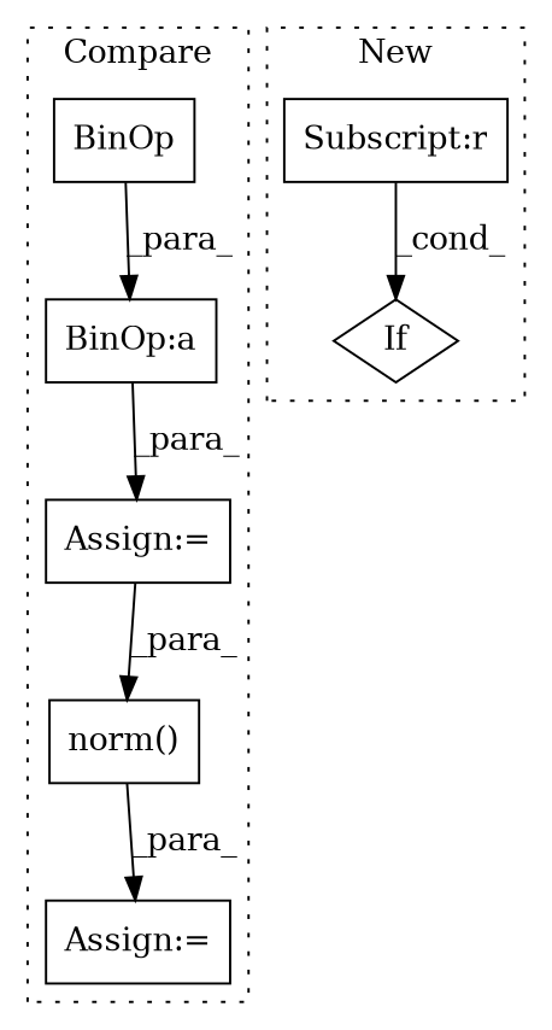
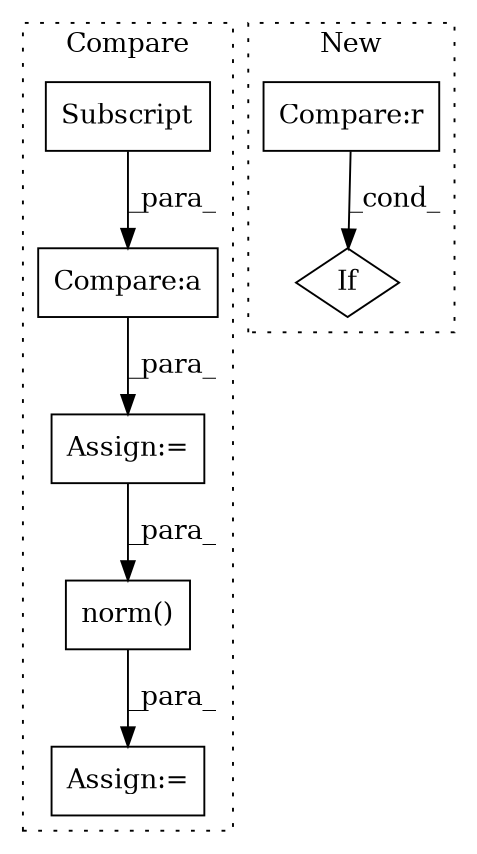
  digraph {
    node [a=68 l=3 shape=box]
    n1 [a=75 l="10,1" label="norm()" s="39328,39339"]
    n2 [label="Assign:=" s=39325]
    n3 [label="Assign:=" s=39181]
-   n4 [a=82 label="BinOp:a" s=39079]
-   n5 [a=63 l="24,0" label=BinOp s="39082,0"]
+   n4 [a=82 label="Compare:a" s=39079]
+   n5 [a=63 l="24,0" label=Subscript s="39082,0"]
    n6 [a=96 label=If s=40087 shape=diamond]
-   n7 [a=40 l=17 label="Subscript:r" s=40090]
+   n7 [a=40 l=17 label="Compare:r" s=40090]
    subgraph cluster_1 {
      label=Compare
      style=dotted
      n1
      n2
      n3
      n4
      n5
    }
    subgraph cluster_2 {
      label=New
      style=dotted
      n6
      n7
    }
    n1 -> n2 [label=_para_]
    n3 -> n1 [label=_para_]
    n4 -> n3 [label=_para_]
    n5 -> n4 [label=_para_]
    n7 -> n6 [label=_cond_]
  }
